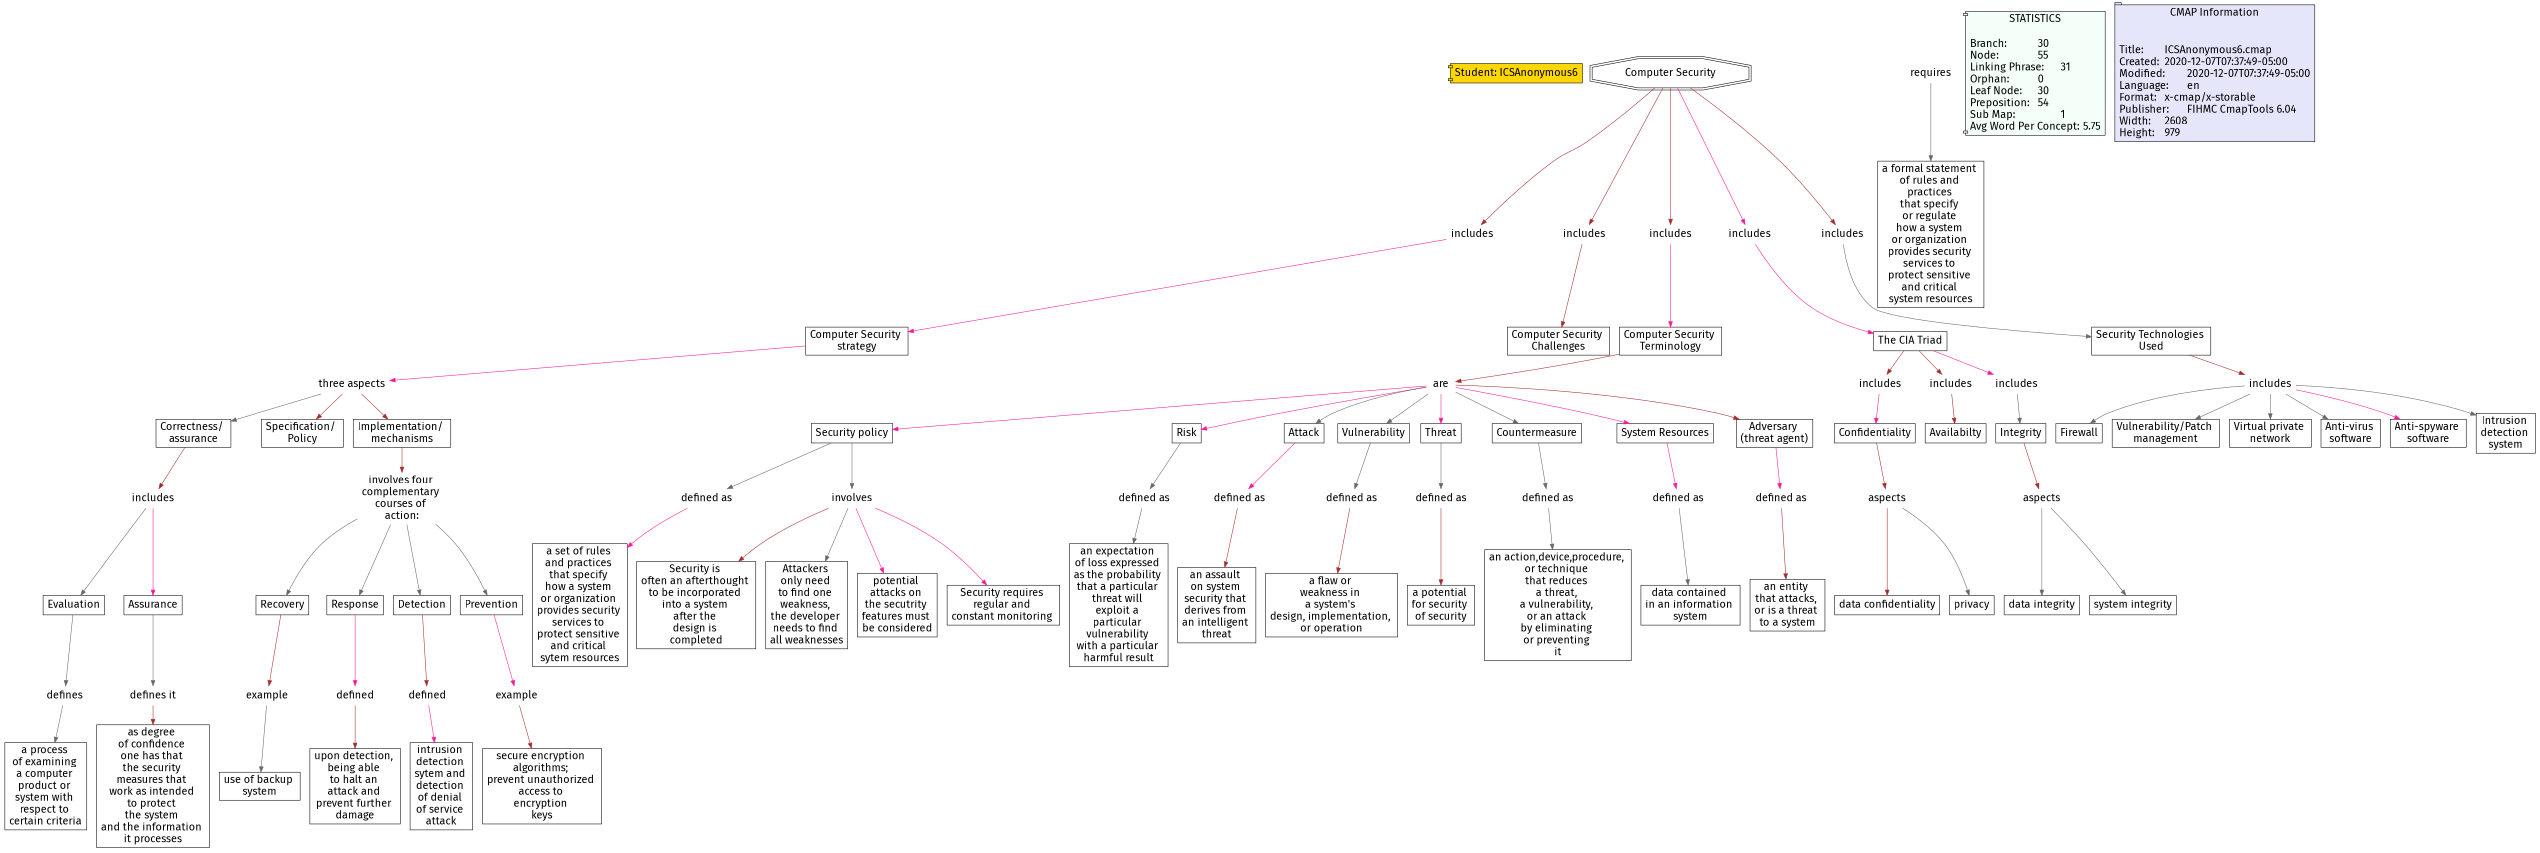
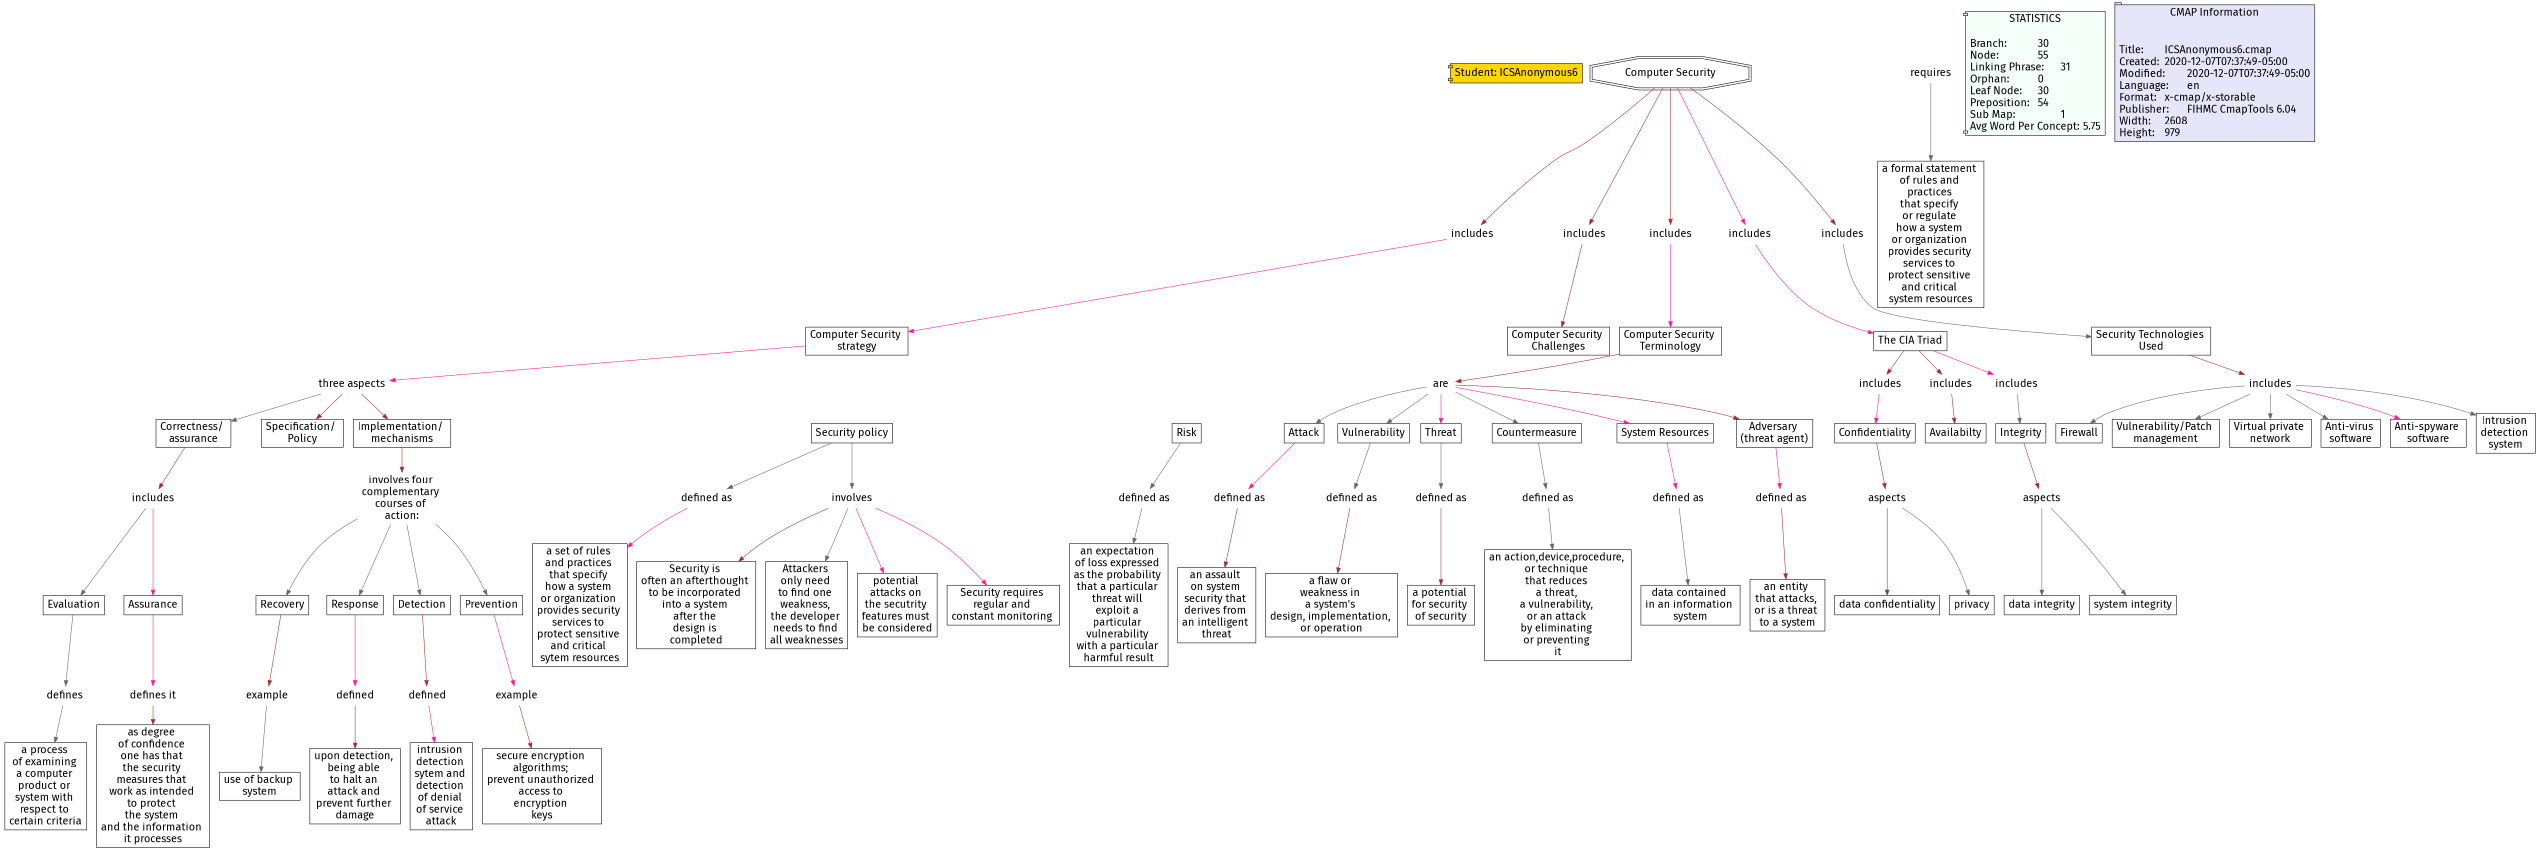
  digraph {
    fontname="Fira Sans"
    node [fillcolor=white fontname="Fira Sans" fontsize=20 shape=rect style=filled]
    edge [color=gray40 constraint=true fontname="Fira Sans"]
    n1 [fillcolor=gold label="Student: ICSAnonymous6" shape=component]
    n2 [label="Security policy\n"]
    n3 [label="defined as\n" shape=none fillcolor="" style=""]
    n4 [label=involves shape=none fillcolor="" style=""]
    n5 [label="a set of rules \nand practices \nthat specify \nhow a system \nor organization \nprovides security \nservices to \nprotect sensitive \nand critical \nsytem resources\n"]
    n6 [label=Risk]
    n7 [label="defined as\n" shape=none fillcolor="" style=""]
    n8 [label="an expectation \nof loss expressed \nas the probability \nthat a particular \nthreat will \nexploit a \nparticular \nvulnerability \nwith a particular \nharmful result\n"]
    n9 [label="Computer Security\n" shape=doubleoctagon]
    n10 [label=includes shape=none fillcolor="" style=""]
    n11 [label=includes shape=none fillcolor="" style=""]
    n12 [label=includes shape=none fillcolor="" style=""]
    n13 [label=includes shape=none fillcolor="" style=""]
    n14 [label=includes shape=none fillcolor="" style=""]
    n15 [label="Computer Security \nstrategy"]
    n16 [label="Computer Security \nChallenges"]
    n17 [label="Computer Security \nTerminology"]
    n18 [label="The CIA Triad\n"]
    n19 [label="Security Technologies \nUsed"]
    n20 [label="three aspects\n" shape=none fillcolor="" style=""]
    n21 [label=includes shape=none fillcolor="" style=""]
    n22 [label=Firewall]
    n23 [label="Vulnerability/Patch \nmanagement"]
    n24 [label="Virtual private \nnetwork"]
    n25 [label="Anti-virus \nsoftware"]
    n26 [label="Anti-spyware \nsoftware"]
    n27 [label="Intrusion \ndetection \nsystem"]
    n28 [label="Security is \noften an afterthought \nto be incorporated \ninto a system \nafter the \ndesign is \ncompleted"]
    n29 [label="Attackers \nonly need \nto find one \nweakness, \nthe developer \nneeds to find \nall weaknesses\n"]
    n30 [label="potential \nattacks on \nthe secutrity \nfeatures must \nbe considered\n"]
    n31 [label="Security requires \nregular and \nconstant monitoring \n"]
    n32 [label=includes shape=none fillcolor="" style=""]
    n33 [label=Confidentiality]
    n34 [label=aspects shape=none fillcolor="" style=""]
    n35 [label="data confidentiality\n"]
    n36 [label=privacy]
    n37 [label=aspects shape=none fillcolor="" style=""]
    n38 [label="data integrity\n"]
    n39 [label="system integrity\n"]
    n40 [label="Correctness/ \nassurance"]
    n41 [label="Specification/ \nPolicy"]
    n42 [label="Implementation/ \nmechanisms"]
    n43 [label=includes shape=none fillcolor="" style=""]
    n44 [label="involves four \ncomplementary \ncourses of \naction:" shape=none fillcolor="" style=""]
    n45 [label=Evaluation]
    n46 [label=Assurance]
    n47 [label=defines shape=none fillcolor="" style=""]
    n48 [label="a process \nof examining \na computer \nproduct or \nsystem with \nrespect to \ncertain criteria\n"]
    n49 [label=example shape=none fillcolor="" style=""]
    n50 [label="use of backup \nsystem"]
    n51 [label="defines it\n" shape=none fillcolor="" style=""]
    n52 [label="as degree \nof confidence \none has that \nthe security \nmeasures that \nwork as intended \nto protect \nthe system \nand the information \nit processes\n"]
    n53 [label=are shape=none fillcolor="" style=""]
    n54 [label=Attack]
    n55 [label=Vulnerability]
    n56 [label=Threat]
    n57 [label=Countermeasure]
    n58 [label="System Resources\n"]
    n59 [label="Adversary \n(threat agent)\n"]
    n60 [label="defined as\n" shape=none fillcolor="" style=""]
    n61 [label="defined as\n" shape=none fillcolor="" style=""]
    n62 [label="defined as\n" shape=none fillcolor="" style=""]
    n63 [label="defined as\n" shape=none fillcolor="" style=""]
    n64 [label="defined as\n" shape=none fillcolor="" style=""]
    n65 [label="defined as\n" shape=none fillcolor="" style=""]
    n66 [label=Recovery]
    n67 [label=requires shape=none fillcolor="" style=""]
    n68 [label="a formal statement \nof rules and \npractices \nthat specify \nor regulate \nhow a system \nor organization \nprovides security \nservices to \nprotect sensitive \nand critical \nsystem resources\n"]
    n69 [label=includes shape=none fillcolor="" style=""]
    n70 [label=includes shape=none fillcolor="" style=""]
    n71 [label=Availabilty]
    n72 [label=Integrity]
    n73 [label=example shape=none fillcolor="" style=""]
    n74 [label="secure encryption \nalgorithms; \nprevent unauthorized \naccess to \nencryption \nkeys"]
    n75 [label="an assault \non system \nsecurity that \nderives from \nan intelligent \nthreat"]
    n76 [label=Response]
    n77 [label=defined shape=none fillcolor="" style=""]
    n78 [label="upon detection, \nbeing able \nto halt an \nattack and \nprevent further \ndamage"]
    n79 [label=Detection]
    n80 [label=Prevention]
    n81 [label=defined shape=none fillcolor="" style=""]
    n82 [label="a flaw or \nweakness in \na system's \ndesign, implementation, \nor operation\n"]
    n83 [label="an entity \nthat attacks, \nor is a threat \nto a system\n"]
    n84 [label="a potential \nfor security \nof security\n"]
    n85 [label="intrusion \ndetection \nsytem and \ndetection \nof denial \nof service \nattack"]
    n86 [label="an action,device,procedure, \nor technique \nthat reduces \na threat, \na vulnerability, \nor an attack \nby eliminating \nor preventing \nit"]
    n87 [label="data contained \nin an information \nsystem"]
    n88 [Gsplines=true fillcolor="#F5FFFA" label="STATISTICS\n\lBranch:		30\lNode:		55\lLinking Phrase:	31\lOrphan:		0\lLeaf Node:	30\lPreposition:	54\lSub Map:		1\lAvg Word Per Concept:	5.75\l" shape=component]
    n89 [Gsplines=true fillcolor="#E6E6FA" label="CMAP Information\n\n\lTitle:	ICSAnonymous6.cmap\lCreated:	2020-12-07T07:37:49-05:00\lModified:	2020-12-07T07:37:49-05:00\lLanguage:	en\lFormat:	x-cmap/x-storable\lPublisher:	FIHMC CmapTools 6.04\lWidth:	2608\lHeight:	979\l" shape=tab]
    n2 -> n3
    n2 -> n4
    n3 -> n5 [color=deeppink]
    n4 -> n28 [color=brown]
    n4 -> n29
    n4 -> n30 [color=deeppink]
    n4 -> n31 [color=deeppink]
    n6 -> n7
    n7 -> n8
    n9 -> n10 [color=brown]
    n9 -> n11 [color=brown]
    n9 -> n12 [color=brown]
    n9 -> n13 [color=deeppink]
    n9 -> n14 [color=brown]
    n10 -> n15 [color=deeppink]
    n11 -> n16 [color=brown]
    n12 -> n17 [color=deeppink]
    n13 -> n18 [color=deeppink]
    n14 -> n19
    n15 -> n20 [color=deeppink]
    n17 -> n53 [color=brown]
    n18 -> n32 [color=brown]
    n18 -> n69 [color=brown]
    n18 -> n70 [color=deeppink]
    n19 -> n21 [color=brown]
    n20 -> n40
    n20 -> n41 [color=brown]
    n20 -> n42 [color=brown]
    n21 -> n22
    n21 -> n23
    n21 -> n24
    n21 -> n25
    n21 -> n26 [color=deeppink]
    n21 -> n27
    n32 -> n33 [color=deeppink]
    n33 -> n34 [color=brown]
    n34 -> n35 [color=brown]
    n34 -> n36
    n37 -> n38
    n37 -> n39
    n40 -> n43 [color=brown]
    n42 -> n44 [color=brown]
    n43 -> n45
    n43 -> n46 [color=deeppink]
    n44 -> n66
    n44 -> n76
    n44 -> n79
    n44 -> n80
    n45 -> n47
-   n46 -> n51
+   n46 -> n51 [color=deeppink]
    n47 -> n48
    n49 -> n50
    n51 -> n52 [color=brown]
-   n53 -> n2 [color=deeppink]
-   n53 -> n6 [color=deeppink]
    n53 -> n54
    n53 -> n55
    n53 -> n56 [color=deeppink]
    n53 -> n57
    n53 -> n58 [color=deeppink]
    n53 -> n59 [color=brown]
    n54 -> n60 [color=deeppink]
    n55 -> n61
    n56 -> n62
    n57 -> n63
    n58 -> n64 [color=deeppink]
    n59 -> n65 [color=deeppink]
    n60 -> n75 [color=brown]
    n61 -> n82 [color=brown]
    n62 -> n84 [color=brown]
    n63 -> n86
    n64 -> n87
    n65 -> n83 [color=brown]
    n66 -> n49 [color=brown]
    n67 -> n68
    n69 -> n71 [color=brown]
    n70 -> n72
    n72 -> n37 [color=brown]
    n73 -> n74 [color=brown]
    n76 -> n77 [color=deeppink]
    n77 -> n78 [color=brown]
    n79 -> n81 [color=brown]
    n80 -> n73 [color=deeppink]
    n81 -> n85 [color=deeppink]
  }
